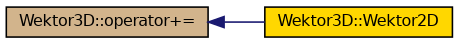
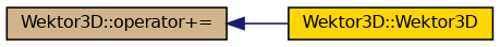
  digraph {
    rankdir=LR
    node [color=black fontname=Helvetica fontsize=10 shape=record style=filled]
    n1 [fillcolor=tan fontcolor=black height=0.2 label="Wektor3D::operator+=" width=0.4]
-   n2 [fillcolor=gold height=0.2 label="Wektor3D::Wektor2D" width=0.4]
+   n2 [fillcolor=gold height=0.2 label="Wektor3D::Wektor3D" width=0.4]
    n1 -> n2 [color=midnightblue dir=back fontname=Helvetica fontsize=10 labelfontname=Helvetica labelfontsize=10 style=solid]
  }
